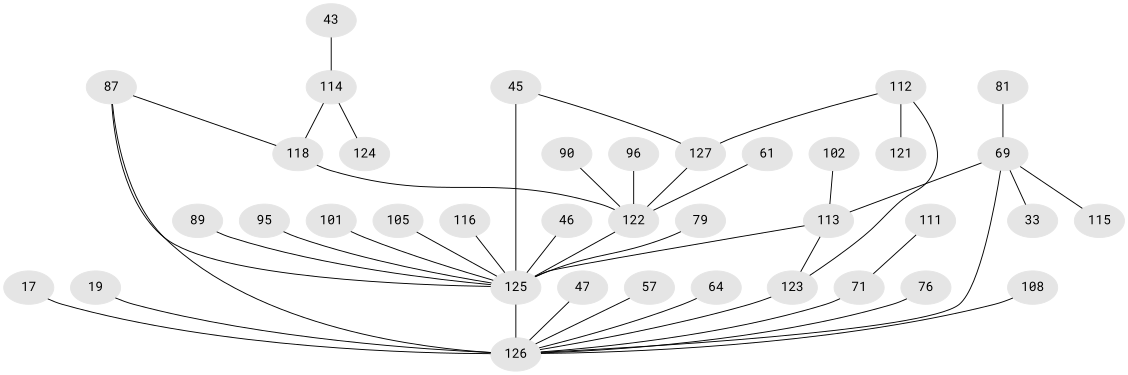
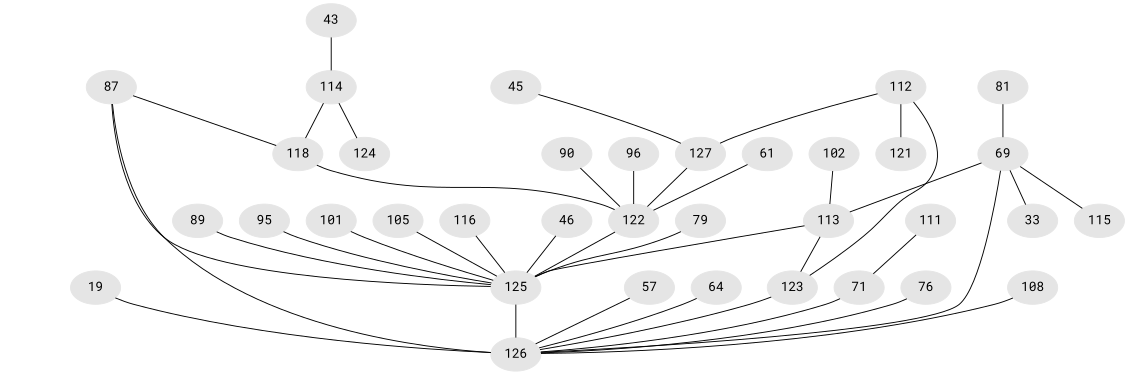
  graph {
    fontname="Roboto Mono"
    node [color=gray90 fontname="Roboto Mono" style=filled]
    edge [fontname="Roboto Mono"]
    126 [super="+89+120"]
-   17
    19
    114 [super="+24+41+42"]
    118 [super="+98+97+92+106"]
    124
    43
    45 [super="+7+28+27"]
    125 [super="+70+104+109+58"]
    127
    112 [super="+91"]
    121
    123 [super="+33"]
    46 [super="+35"]
-   47
    57
    122 [super="+52+62+84+119+117+107"]
    61
    64
    69 [super="+15"]
    n21 [label=33]
    113 [super="+100+88"]
    115
    71
    76
    79
    81 [super="+78"]
    n28 [label=89 super="+40"]
    87 [super="+2"]
    90
    95
    96
    101 [super="+75"]
    102
    105 [super="+82"]
    108
    111
    116 [super="+59"]
-   17 -- 126
    19 -- 126
    114 -- 118
    114 -- 124
    118 -- 122
    43 -- 114
-   45 -- 125 [weight=4]
    45 -- 127 [weight=2]
    125 -- 126 [weight=6]
    127 -- 122
    112 -- 127
    112 -- 121
    112 -- 123
    123 -- 126
    46 -- 125
-   47 -- 126
    57 -- 126
    122 -- 125 [weight=5]
    61 -- 122
    64 -- 126
    69 -- 126
    69 -- n21
    69 -- 113 [weight=2]
    69 -- 115
    113 -- 125
    113 -- 123
    71 -- 126
    76 -- 126
    79 -- 125
    81 -- 69 [weight=2]
    n28 -- 125
    87 -- 126
    87 -- 118
    87 -- 125 [weight=4]
    90 -- 122
    95 -- 125
    96 -- 122
    101 -- 125
    102 -- 113
    105 -- 125
    108 -- 126
    111 -- 71
    116 -- 125
  }
